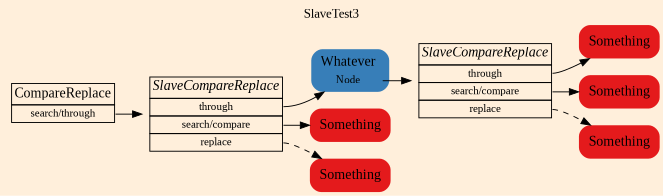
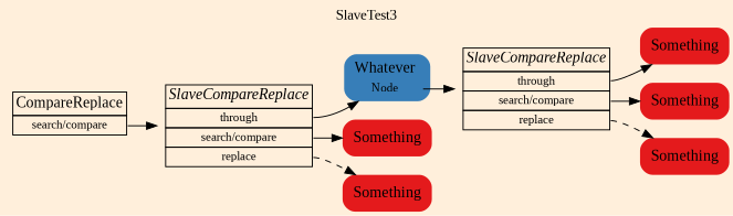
  digraph {
    bgcolor=antiquewhite1
    color=black
    fontcolor=black
    fontname="Liberation Serif"
    label=SlaveTest3
    labelloc=t
    rankdir=LR
    ranksep=0.3
    node [fillcolor="/set19/1" fontcolor=grey40 fontname="Liberation Serif" fontsize=12 shape=plaintext style="rounded,filled"]
    edge [color=black fontcolor=black fontname="Liberation Serif" tailport=port0]
-   n1 [color=black fillcolor=antiquewhite1 label=<<TABLE BORDER="0" CELLBORDER="1" CELLSPACING="0">      <TR><TD><FONT COLOR="black" POINT-SIZE="15">CompareReplace</FONT></TD></TR>      <TR><TD PORT="port0"><FONT COLOR="black" POINT-SIZE="12">search/through</FONT></TD></TR>     </TABLE>> style=filled]
+   n1 [color=black fillcolor=antiquewhite1 label=<<TABLE BORDER="0" CELLBORDER="1" CELLSPACING="0">      <TR><TD><FONT COLOR="black" POINT-SIZE="15">CompareReplace</FONT></TD></TR>      <TR><TD PORT="port0"><FONT COLOR="black" POINT-SIZE="12">search/compare</FONT></TD></TR>     </TABLE>> style=filled]
    n2 [color=black fillcolor=antiquewhite1 label=<<TABLE BORDER="0" CELLBORDER="1" CELLSPACING="0">      <TR><TD><FONT COLOR="black" POINT-SIZE="15"><I>SlaveCompareReplace</I></FONT></TD></TR>      <TR><TD PORT="port0"><FONT COLOR="black" POINT-SIZE="12">through</FONT></TD></TR>      <TR><TD PORT="port1"><FONT COLOR="black" POINT-SIZE="12">search/compare</FONT></TD></TR>      <TR><TD PORT="port2"><FONT COLOR="black" POINT-SIZE="12">replace</FONT></TD></TR>     </TABLE>> style=filled]
    n3 [fillcolor="/set19/2" label=<<TABLE BORDER="0" CELLBORDER="0" CELLSPACING="0">      <TR><TD><FONT COLOR="black" POINT-SIZE="15">Whatever</FONT></TD></TR>      <TR><TD><FONT COLOR="black" POINT-SIZE="12">Node</FONT></TD><TD PORT="port0"></TD></TR>     </TABLE>>]
    n4 [label=<<TABLE BORDER="0" CELLBORDER="0" CELLSPACING="0">      <TR><TD><FONT COLOR="black" POINT-SIZE="15">Something</FONT></TD></TR>     </TABLE>>]
    n5 [label=<<TABLE BORDER="0" CELLBORDER="0" CELLSPACING="0">      <TR><TD><FONT COLOR="black" POINT-SIZE="15">Something</FONT></TD></TR>     </TABLE>>]
    n6 [color=black fillcolor=antiquewhite1 label=<<TABLE BORDER="0" CELLBORDER="1" CELLSPACING="0">      <TR><TD><FONT COLOR="black" POINT-SIZE="15"><I>SlaveCompareReplace</I></FONT></TD></TR>      <TR><TD PORT="port0"><FONT COLOR="black" POINT-SIZE="12">through</FONT></TD></TR>      <TR><TD PORT="port1"><FONT COLOR="black" POINT-SIZE="12">search/compare</FONT></TD></TR>      <TR><TD PORT="port2"><FONT COLOR="black" POINT-SIZE="12">replace</FONT></TD></TR>     </TABLE>> style=filled]
    n7 [label=<<TABLE BORDER="0" CELLBORDER="0" CELLSPACING="0">      <TR><TD><FONT COLOR="black" POINT-SIZE="15">Something</FONT></TD></TR>     </TABLE>>]
    n8 [label=<<TABLE BORDER="0" CELLBORDER="0" CELLSPACING="0">      <TR><TD><FONT COLOR="black" POINT-SIZE="15">Something</FONT></TD></TR>     </TABLE>>]
    n9 [label=<<TABLE BORDER="0" CELLBORDER="0" CELLSPACING="0">      <TR><TD><FONT COLOR="black" POINT-SIZE="15">Something</FONT></TD></TR>     </TABLE>>]
    n1 -> n2
    n2 -> n3
    n2 -> n4 [tailport=port1]
    n2 -> n5 [style=dashed tailport=port2]
    n3 -> n6
    n6 -> n7
    n6 -> n8 [tailport=port1]
    n6 -> n9 [style=dashed tailport=port2]
  }
